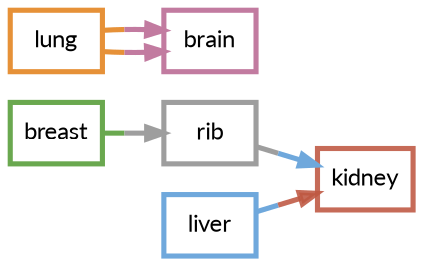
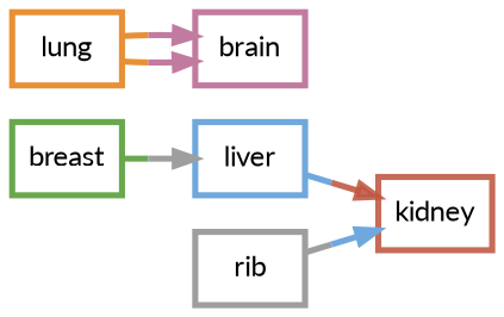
  digraph {
    rankdir=LR
    node [fillcolor=white fontname=Lato penwidth=3.0 shape=box]
    edge [color="#e69138;0.5:#c27ba0" penwidth=3]
    breast [color="#6aa84f"]
    rib [color="#9e9e9e"]
    lung [color="#e69138"]
    brain [color="#c27ba0"]
    kidney [color="#be5742e1"]
    liver [color="#6fa8dc"]
-   breast -> rib [color="#6aa84f;0.5:#9e9e9e"]
+   breast -> liver [color="#6aa84f;0.5:#9e9e9e"]
    rib -> kidney [color="#9e9e9e;0.5:#6fa8dc"]
    lung -> brain
    lung -> brain
    liver -> kidney [color="#6fa8dc;0.5:#be5742e1"]
  }
